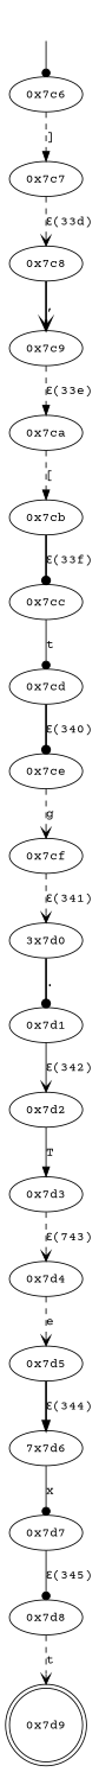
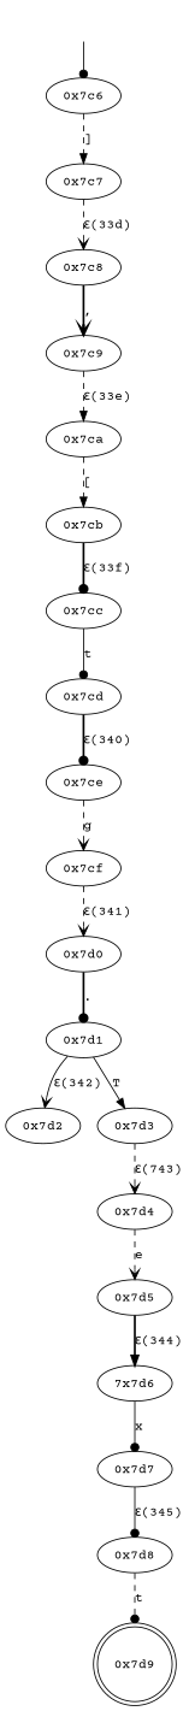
  digraph {
    fontname="Courier Prime"
    node [fontname="Courier Prime"]
    edge [arrowhead=dot fontname="Courier Prime" style=dashed]
    fake [style=invisible]
    "0x7c6" [root=true]
    "0x7c7"
    "0x7c8"
    "0x7c9"
    "0x7ca"
    "0x7cb"
    "0x7cc"
    "0x7cd"
    "0x7ce"
    "0x7cf"
-   "0x7d0" [label="3x7d0"]
+   "0x7d0"
    "0x7d1"
    "0x7d2"
    "0x7d3"
    "0x7d4"
    "0x7d5"
    n18 [label="7x7d6"]
    "0x7d7"
    "0x7d8"
    "0x7d9" [shape=doublecircle]
    fake -> "0x7c6" [style=solid]
    "0x7c6" -> "0x7c7" [arrowhead=normal label="]"]
    "0x7c7" -> "0x7c8" [arrowhead=vee label="ε(33d)"]
    "0x7c8" -> "0x7c9" [arrowhead=vee label="," style=bold]
    "0x7c9" -> "0x7ca" [arrowhead=normal label="ε(33e)"]
    "0x7ca" -> "0x7cb" [arrowhead=normal label="["]
    "0x7cb" -> "0x7cc" [label="ε(33f)" style=bold]
    "0x7cc" -> "0x7cd" [label=t style=solid]
    "0x7cd" -> "0x7ce" [label="ε(340)" style=bold]
    "0x7ce" -> "0x7cf" [arrowhead=vee label=g]
    "0x7cf" -> "0x7d0" [arrowhead=vee label="ε(341)"]
    "0x7d0" -> "0x7d1" [label="." style=bold]
    "0x7d1" -> "0x7d2" [arrowhead=vee label="ε(342)" style=solid]
-   "0x7d2" -> "0x7d3" [arrowhead=normal label=T style=solid]
+   "0x7d1" -> "0x7d3" [arrowhead=normal label=T style=solid]
    "0x7d3" -> "0x7d4" [arrowhead=vee label="ε(743)"]
    "0x7d4" -> "0x7d5" [arrowhead=vee label=e]
    "0x7d5" -> n18 [arrowhead=normal label="ε(344)" style=bold]
    n18 -> "0x7d7" [label=x style=solid]
    "0x7d7" -> "0x7d8" [label="ε(345)" style=solid]
-   "0x7d8" -> "0x7d9" [arrowhead=vee label=t]
+   "0x7d8" -> "0x7d9" [label=t]
  }
